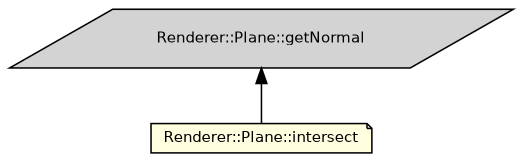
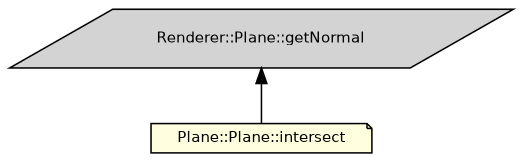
  digraph {
    rankdir=TB
    fontname="DejaVu Sans"
    node [color=black fontname="DejaVu Sans" fontsize=10 style=filled]
    n1 [fillcolor=lightgrey fontcolor=black height=0.2 label="Renderer::Plane::getNormal" shape=parallelogram width=0.4]
-   n2 [fillcolor=lightyellow height=0.2 label="Renderer::Plane::intersect" shape=note width=0.4]
+   n2 [fillcolor=lightyellow height=0.2 label="Plane::Plane::intersect" shape=note width=0.4]
    n1 -> n2 [color=black dir=back fontname="DejaVu Sans" fontsize=10 labelfontname=Helvetica labelfontsize=10 style=solid]
  }
